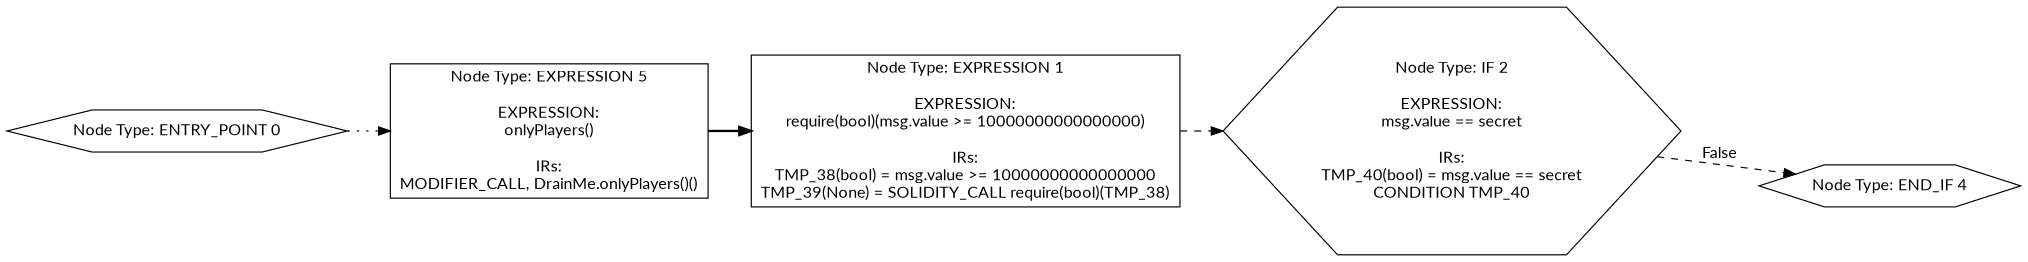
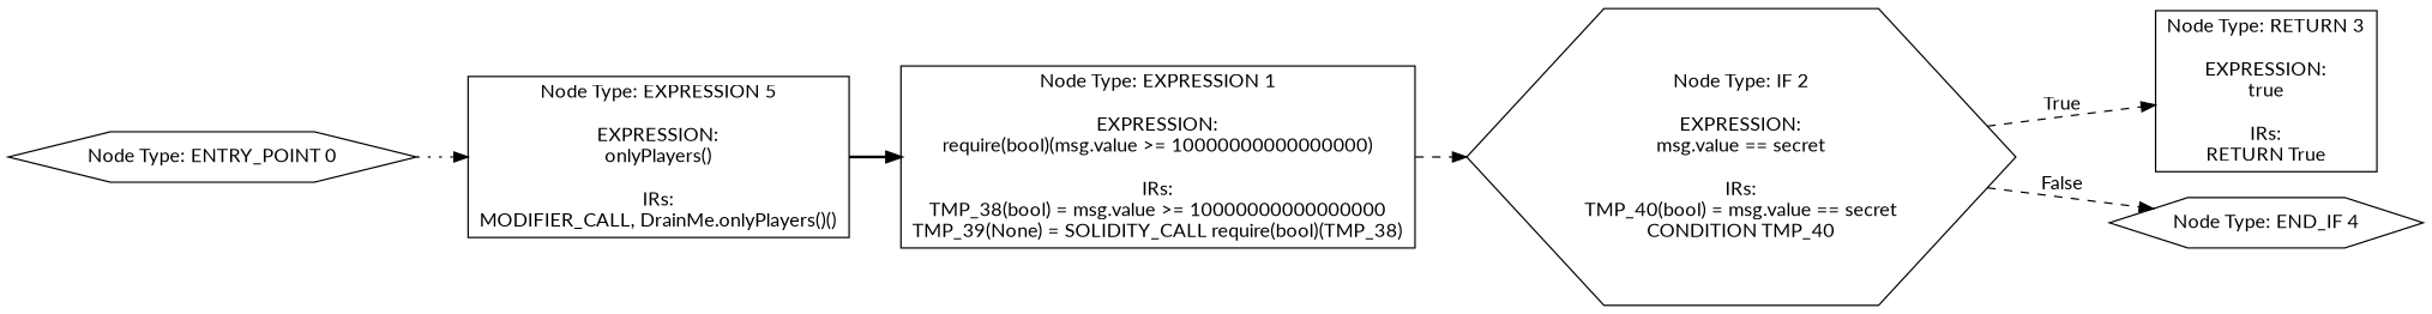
  digraph {
    rankdir=LR
    fontname=Lato
    node [shape=hexagon fontname=Lato]
    edge [style=dashed fontname=Lato]
    n1 [label="Node Type: ENTRY_POINT 0\n"]
    n2 [label="Node Type: EXPRESSION 5\n\nEXPRESSION:\nonlyPlayers()\n\nIRs:\nMODIFIER_CALL, DrainMe.onlyPlayers()()" shape=box]
    n3 [label="Node Type: EXPRESSION 1\n\nEXPRESSION:\nrequire(bool)(msg.value >= 10000000000000000)\n\nIRs:\nTMP_38(bool) = msg.value >= 10000000000000000\nTMP_39(None) = SOLIDITY_CALL require(bool)(TMP_38)" shape=box]
    n4 [label="Node Type: IF 2\n\nEXPRESSION:\nmsg.value == secret\n\nIRs:\nTMP_40(bool) = msg.value == secret\nCONDITION TMP_40"]
+   n5 [label="Node Type: RETURN 3\n\nEXPRESSION:\ntrue\n\nIRs:\nRETURN True" shape=box]
    n6 [label="Node Type: END_IF 4\n"]
    n1 -> n2 [style=dotted]
    n2 -> n3 [style=bold]
    n3 -> n4
+   n4 -> n5 [label=True]
    n4 -> n6 [label=False]
  }
